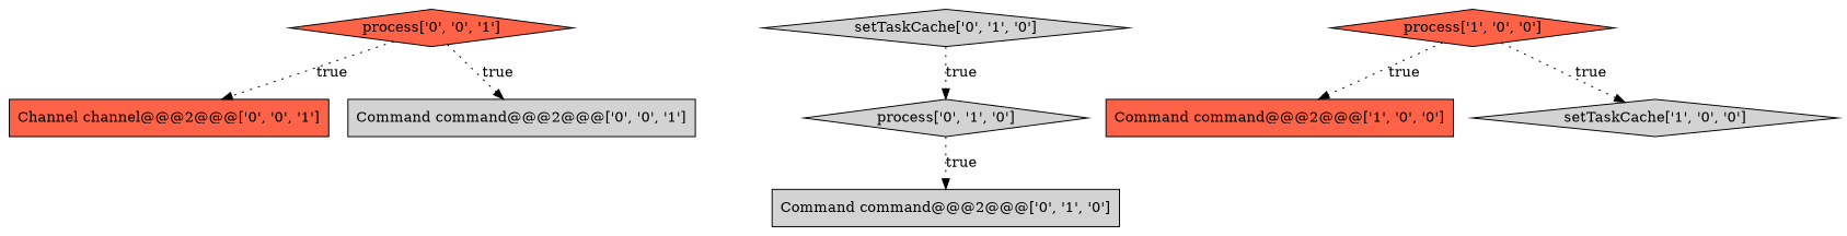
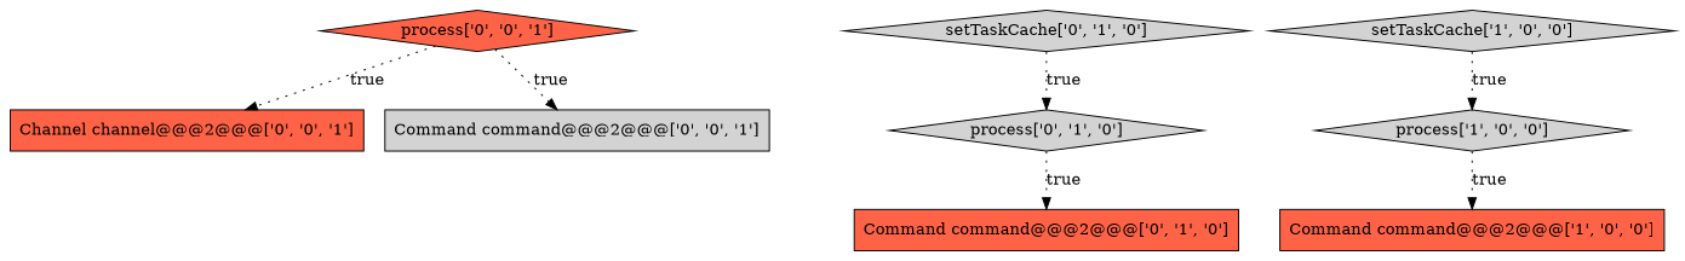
  digraph {
    node [fillcolor=lightgray shape=diamond style=filled]
    edge [style=dotted]
    n1 [fillcolor=tomato label="process['0', '0', '1']"]
    n2 [fillcolor=tomato label="Channel channel@@@2@@@['0', '0', '1']" shape=box]
    n3 [label="Command command@@@2@@@['0', '0', '1']" shape=box]
    n4 [label="process['0', '1', '0']"]
-   n5 [label="Command command@@@2@@@['0', '1', '0']" shape=box]
+   n5 [fillcolor=tomato label="Command command@@@2@@@['0', '1', '0']" shape=box]
    n6 [label="setTaskCache['0', '1', '0']"]
    n7 [fillcolor=tomato label="Command command@@@2@@@['1', '0', '0']" shape=box]
-   n8 [fillcolor=tomato label="process['1', '0', '0']"]
+   n8 [label="process['1', '0', '0']"]
    n9 [label="setTaskCache['1', '0', '0']"]
    n1 -> n2 [label=true]
    n1 -> n3 [label=true]
    n4 -> n5 [label=true]
    n6 -> n4 [label=true]
    n8 -> n7 [label=true]
-   n8 -> n9 [label=true]
+   n9 -> n8 [label=true]
  }
